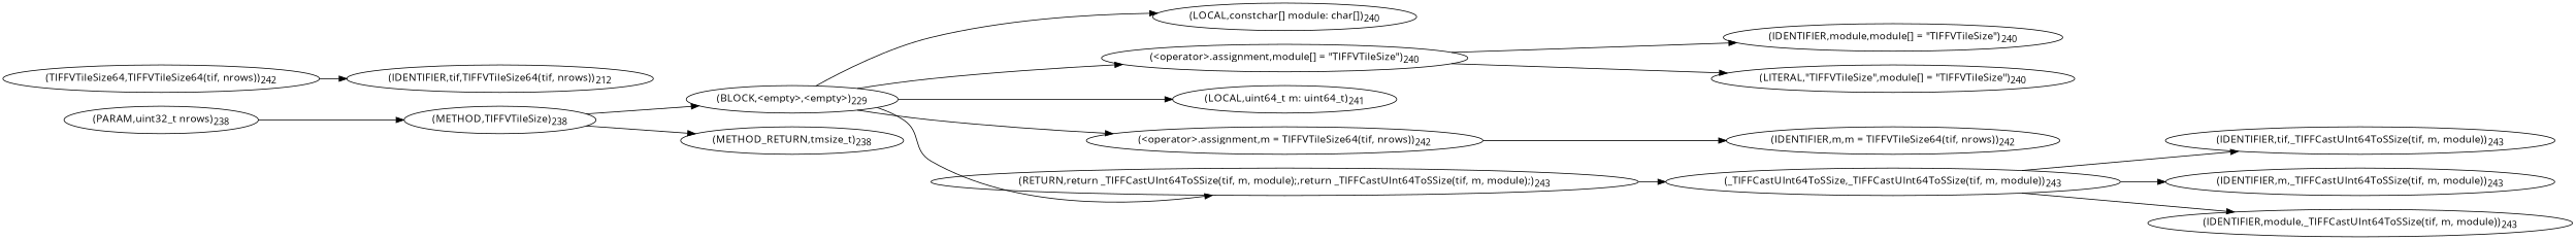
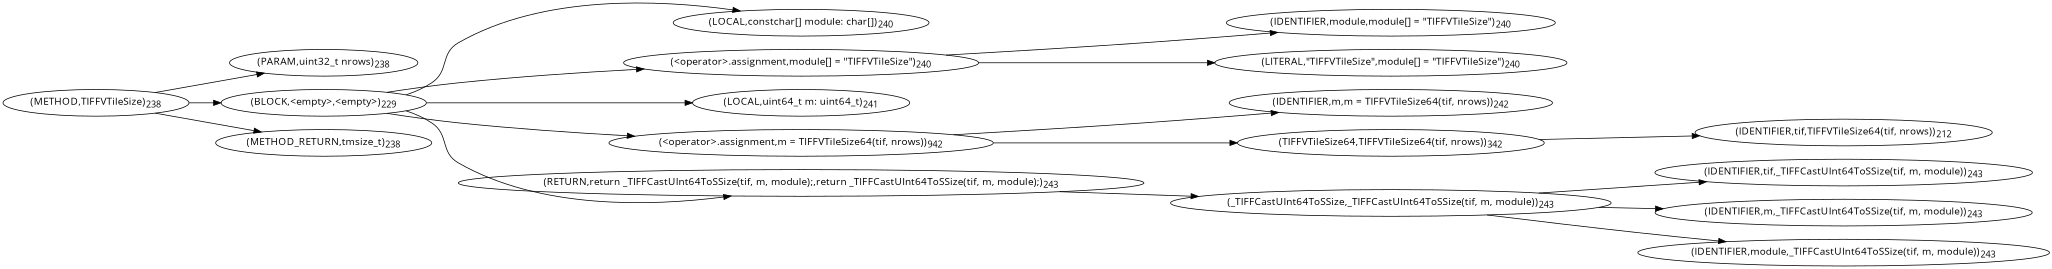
  digraph {
    fontname="Open Sans"
    rankdir=LR
    node [fontname="Open Sans"]
    edge [fontname="Open Sans"]
    n1 [label=<(METHOD,TIFFVTileSize)<SUB>238</SUB>>]
    n2 [label=<(PARAM,uint32_t nrows)<SUB>238</SUB>>]
    n3 [label=<(BLOCK,&lt;empty&gt;,&lt;empty&gt;)<SUB>229</SUB>>]
    n4 [label=<(METHOD_RETURN,tmsize_t)<SUB>238</SUB>>]
    n5 [label=<(LOCAL,constchar[] module: char[])<SUB>240</SUB>>]
    n6 [label=<(&lt;operator&gt;.assignment,module[] = &quot;TIFFVTileSize&quot;)<SUB>240</SUB>>]
    n7 [label=<(LOCAL,uint64_t m: uint64_t)<SUB>241</SUB>>]
-   n8 [label=<(&lt;operator&gt;.assignment,m = TIFFVTileSize64(tif, nrows))<SUB>242</SUB>>]
+   n8 [label=<(&lt;operator&gt;.assignment,m = TIFFVTileSize64(tif, nrows))<SUB>942</SUB>>]
    n9 [label=<(RETURN,return _TIFFCastUInt64ToSSize(tif, m, module);,return _TIFFCastUInt64ToSSize(tif, m, module);)<SUB>243</SUB>>]
    n10 [label=<(IDENTIFIER,module,module[] = &quot;TIFFVTileSize&quot;)<SUB>240</SUB>>]
    n11 [label=<(LITERAL,&quot;TIFFVTileSize&quot;,module[] = &quot;TIFFVTileSize&quot;)<SUB>240</SUB>>]
    n12 [label=<(IDENTIFIER,m,m = TIFFVTileSize64(tif, nrows))<SUB>242</SUB>>]
-   n13 [label=<(TIFFVTileSize64,TIFFVTileSize64(tif, nrows))<SUB>242</SUB>>]
+   n13 [label=<(TIFFVTileSize64,TIFFVTileSize64(tif, nrows))<SUB>342</SUB>>]
    n14 [label=<(_TIFFCastUInt64ToSSize,_TIFFCastUInt64ToSSize(tif, m, module))<SUB>243</SUB>>]
    n15 [label=<(IDENTIFIER,tif,TIFFVTileSize64(tif, nrows))<SUB>212</SUB>>]
    n16 [label=<(IDENTIFIER,tif,_TIFFCastUInt64ToSSize(tif, m, module))<SUB>243</SUB>>]
    n17 [label=<(IDENTIFIER,m,_TIFFCastUInt64ToSSize(tif, m, module))<SUB>243</SUB>>]
    n18 [label=<(IDENTIFIER,module,_TIFFCastUInt64ToSSize(tif, m, module))<SUB>243</SUB>>]
-   n2 -> n1
+   n1 -> n2
    n1 -> n3
    n1 -> n4
    n3 -> n5
    n3 -> n6
    n3 -> n7
    n3 -> n8
    n3 -> n9
    n6 -> n10
    n6 -> n11
    n8 -> n12
+   n8 -> n13
    n9 -> n14
    n13 -> n15
    n14 -> n16
    n14 -> n17
    n14 -> n18
  }
